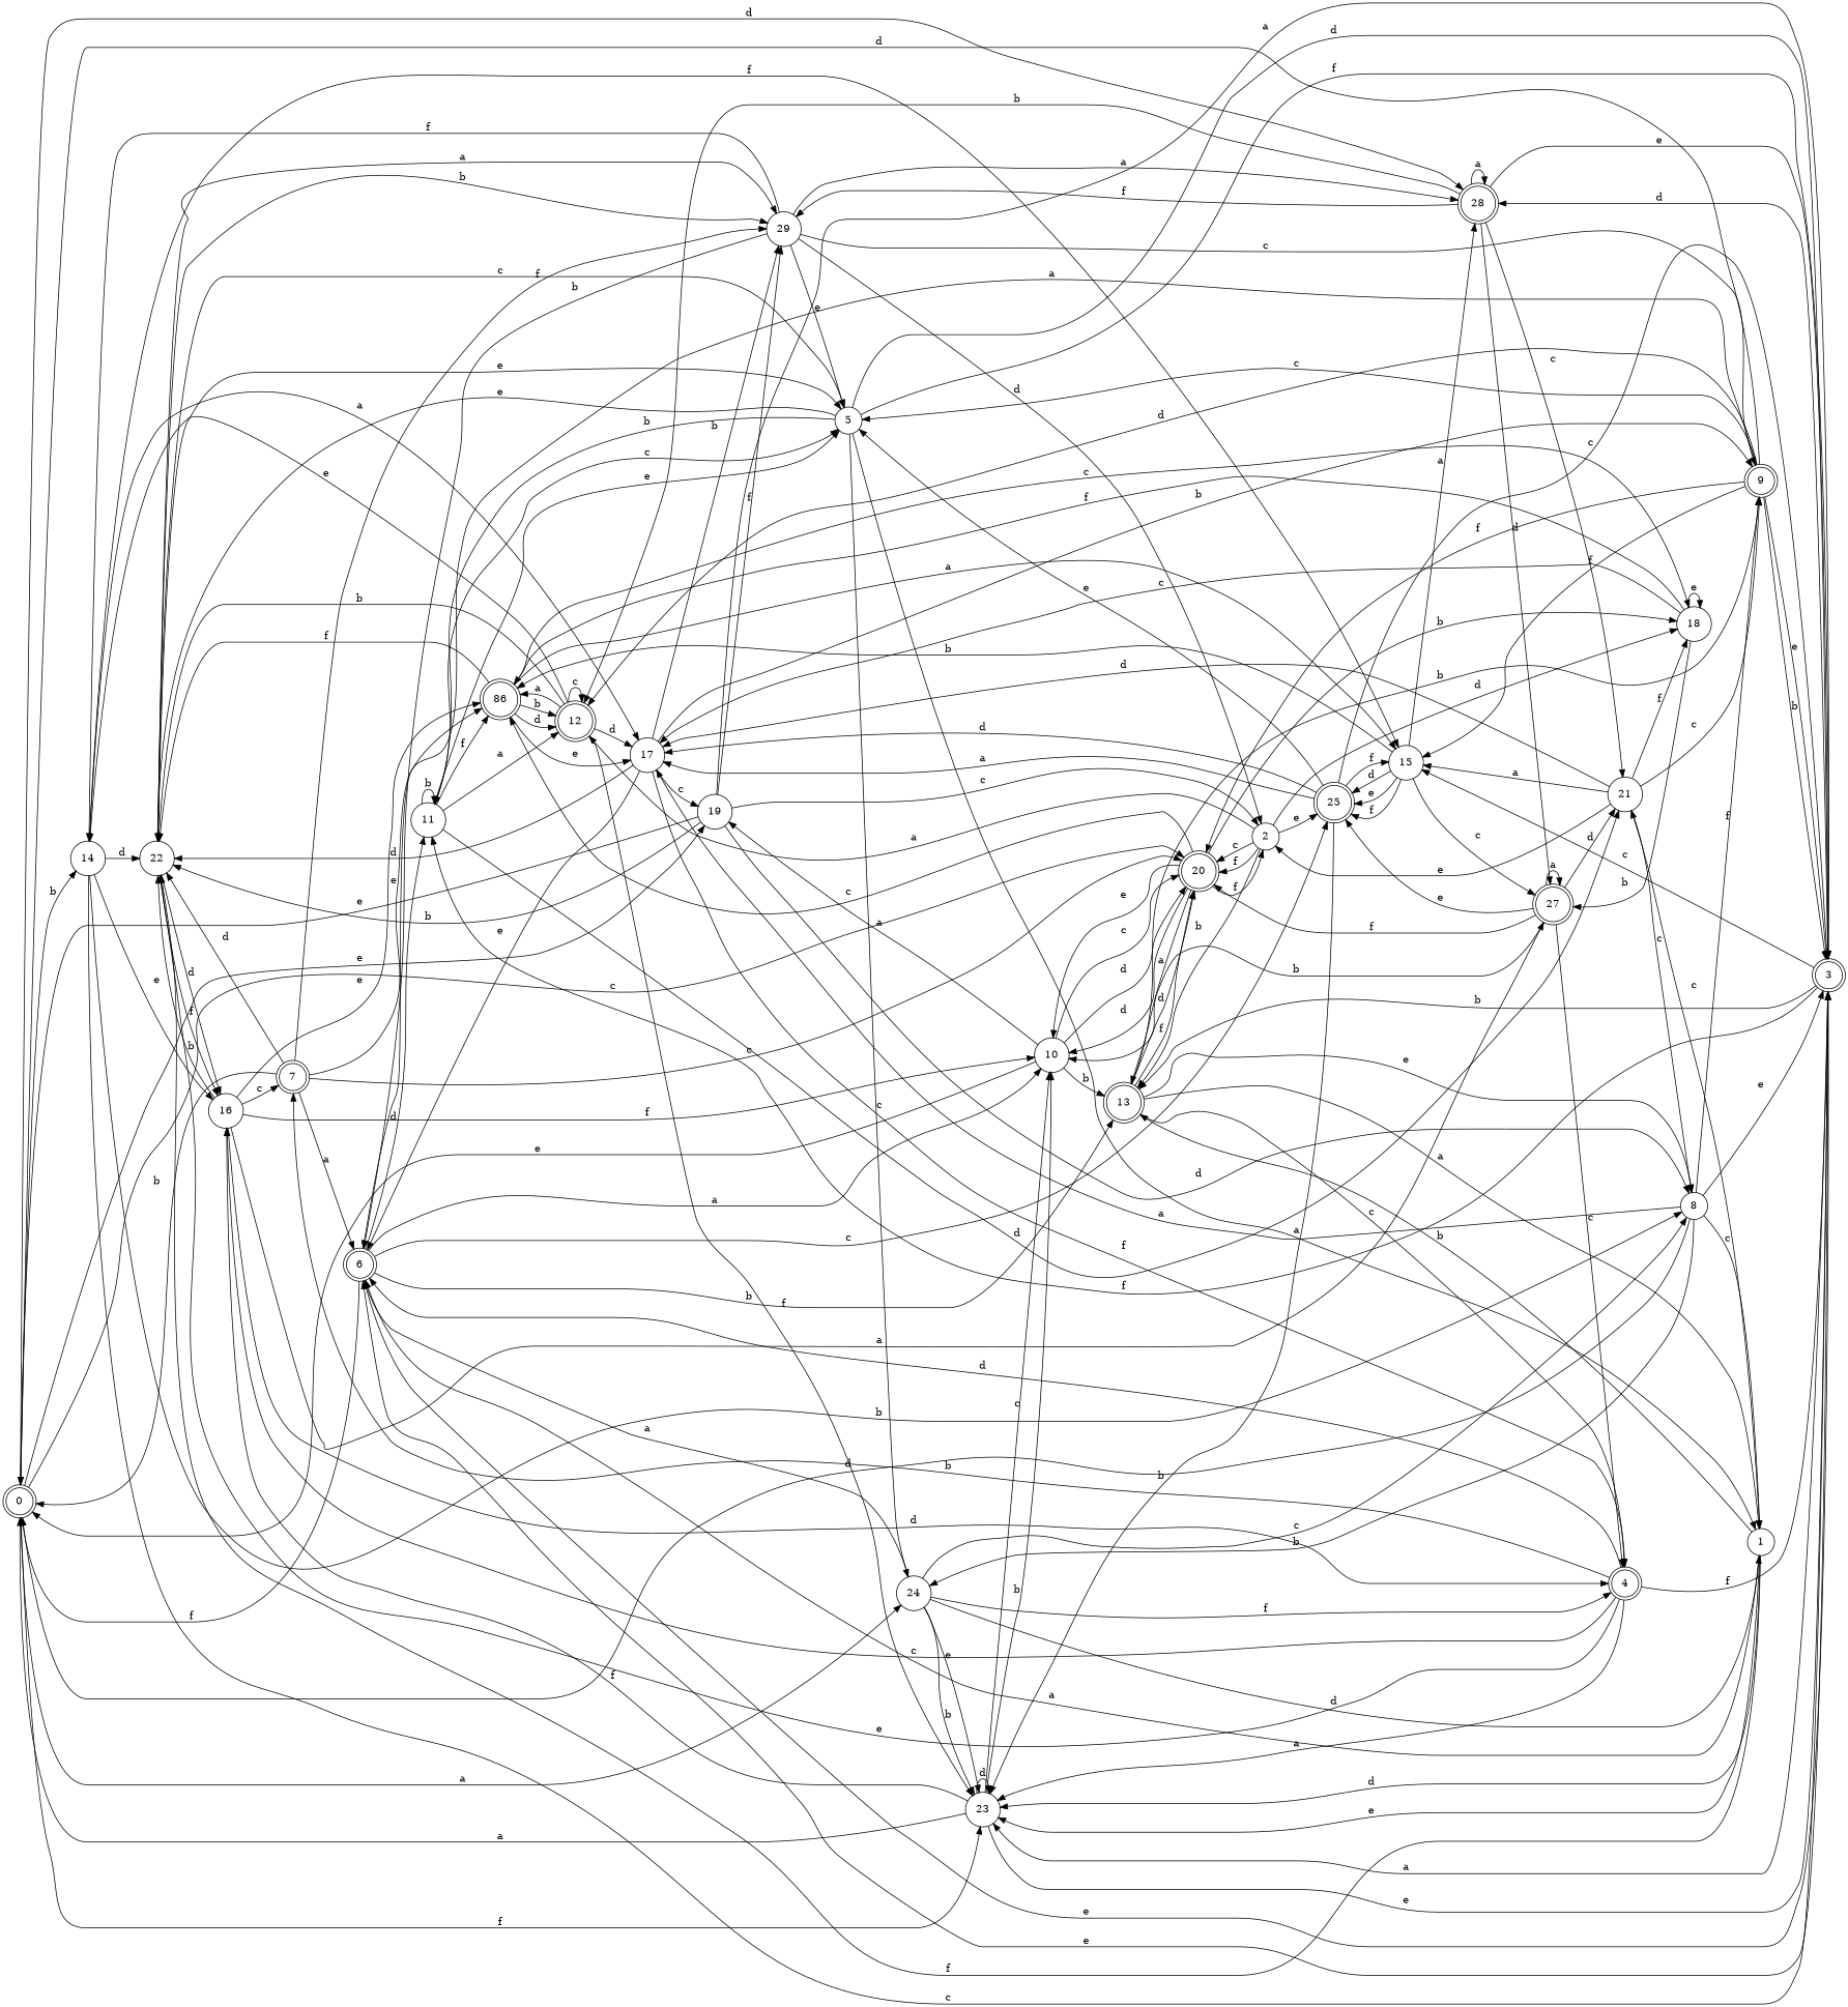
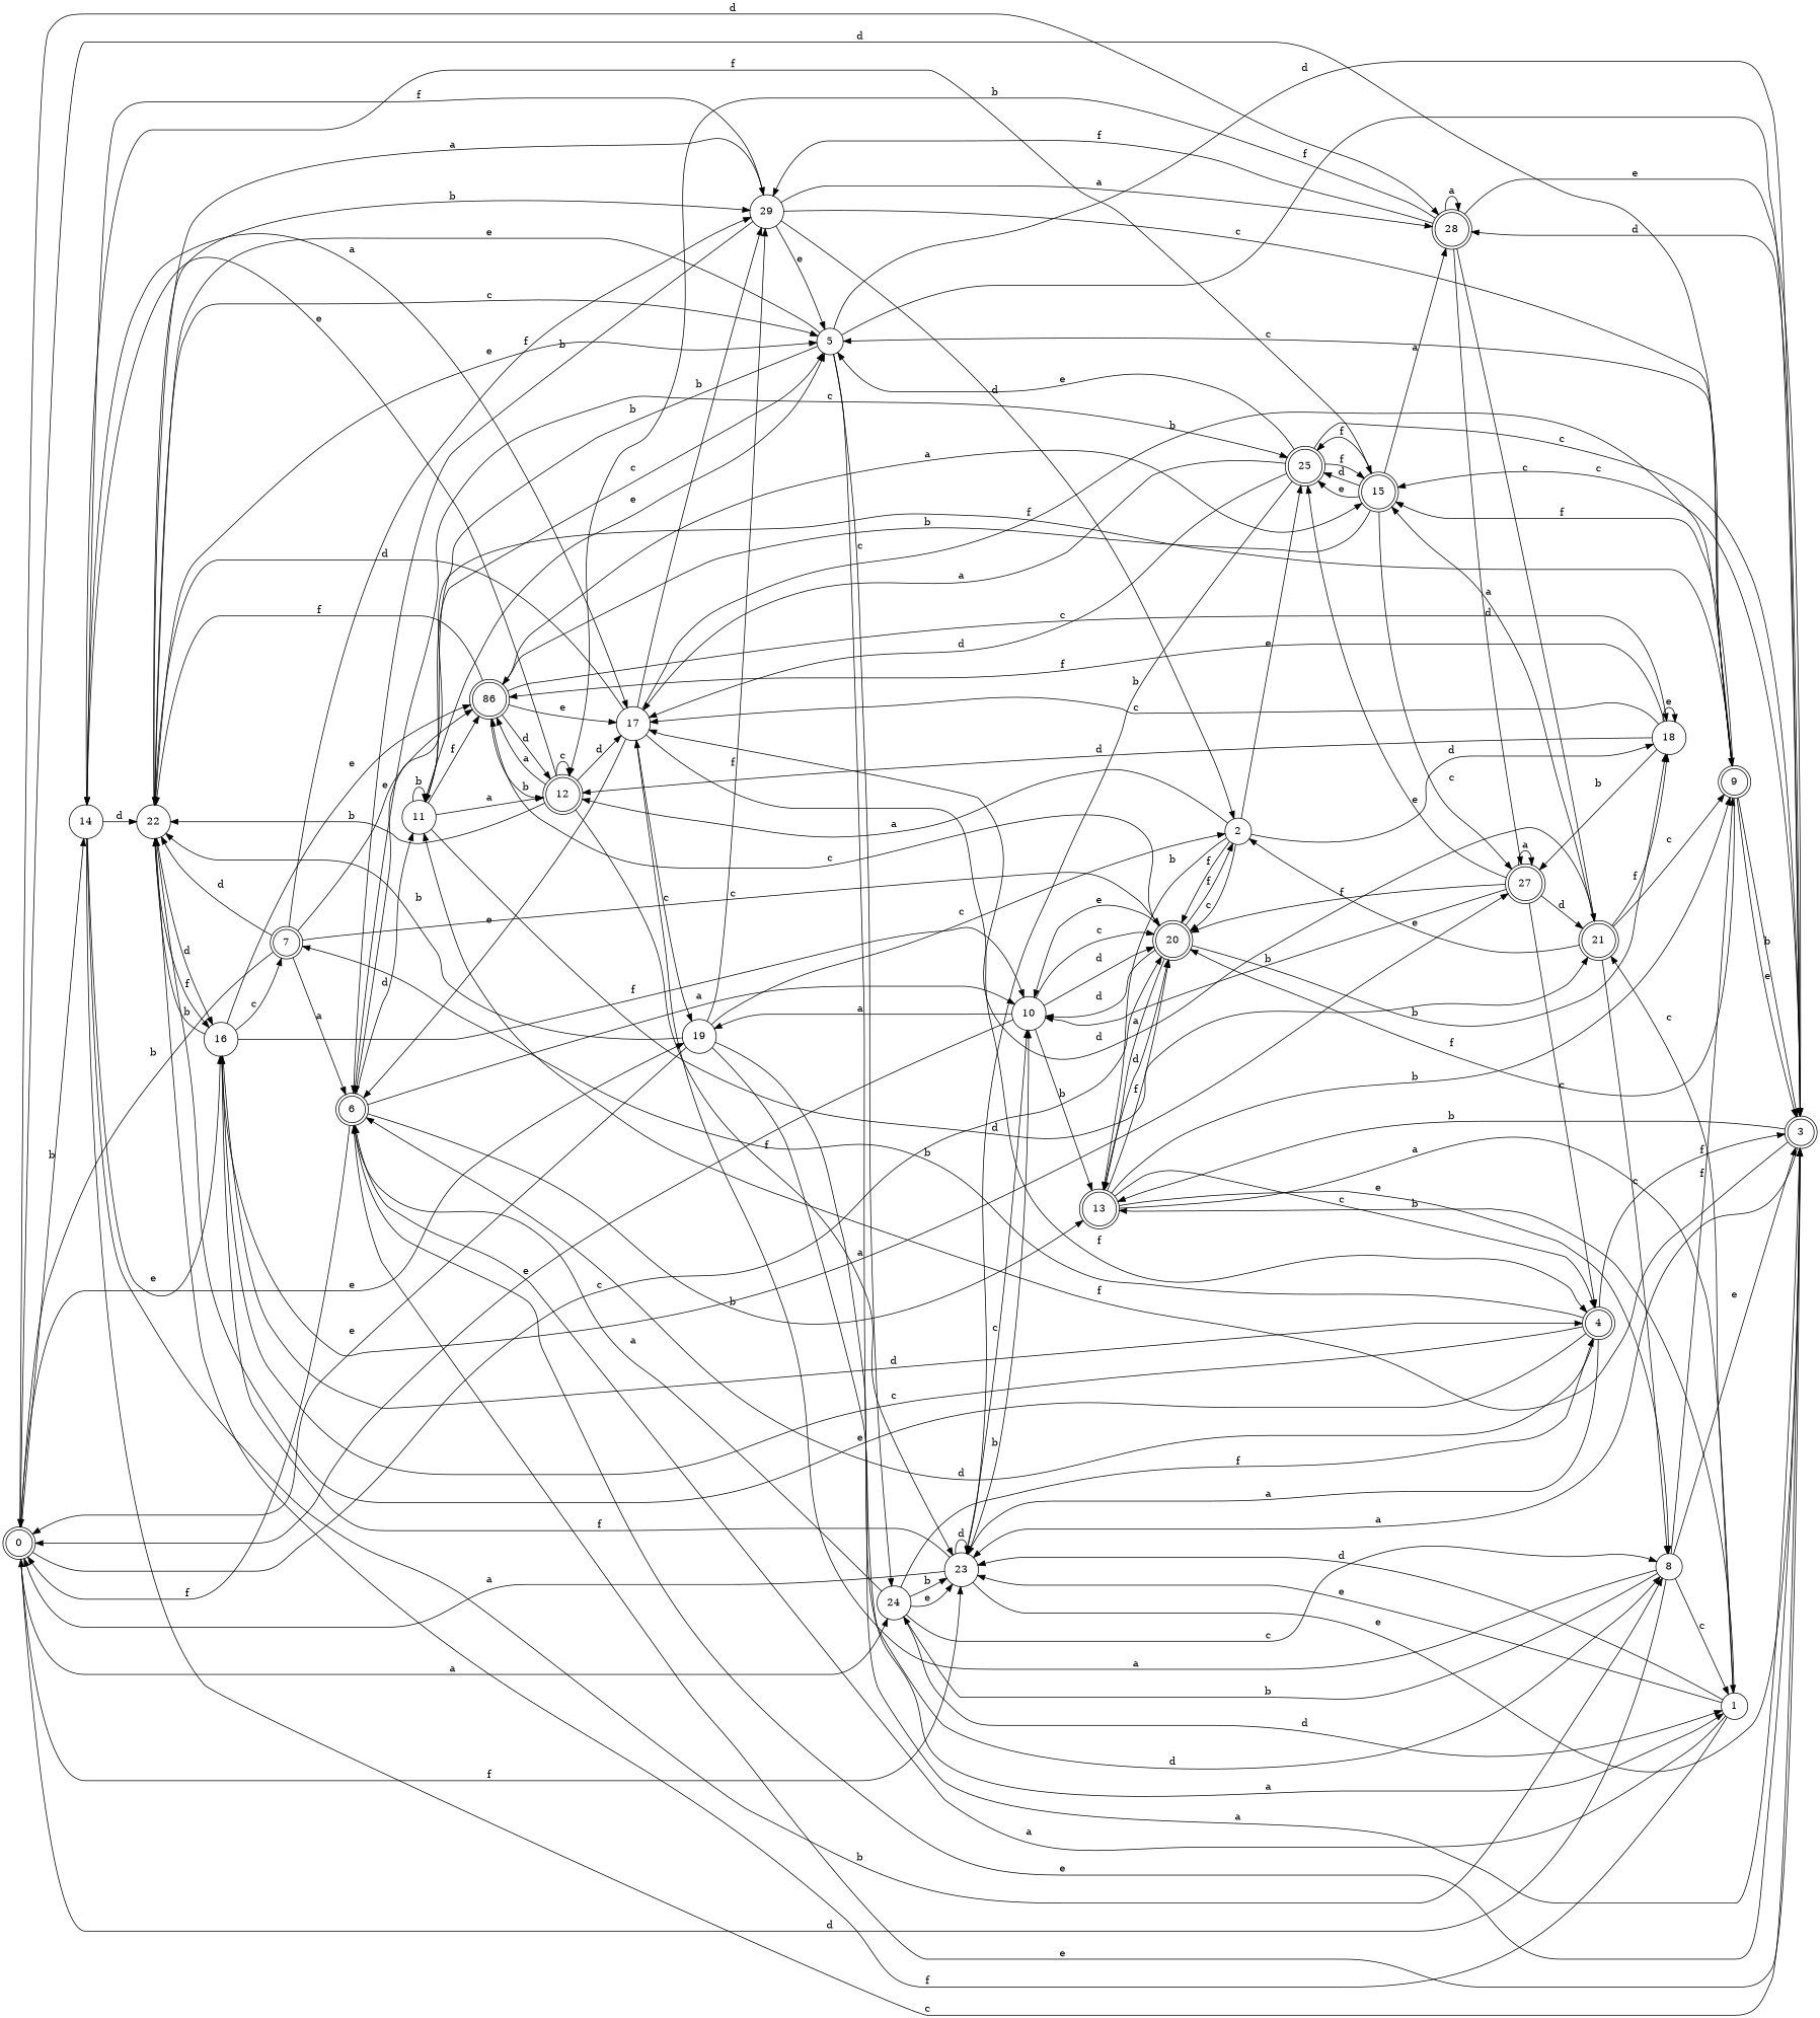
  digraph {
    rankdir=LR
    node [color=black fillcolor=white shape=doublecircle style="rounded,filled"]
    n1 [label=0]
    n2 [label=14 shape=circle style=filled]
    n3 [label=19 shape=circle style=filled]
    n4 [label=20]
    n5 [label=23 shape=circle style=filled]
    n6 [label=24 shape=circle]
    n7 [label=28]
    n8 [label=22 shape=circle style=filled]
    n9 [label=3]
-   n10 [label=15 shape=circle]
+   n10 [label=15]
    n11 [label=16 shape=circle style=filled]
    n12 [label=8 shape=circle style=filled]
    n13 [label=17 shape=circle style=filled]
    n14 [label=2 shape=circle style=filled]
    n15 [label=29 shape=circle]
    n16 [label=13]
    n17 [label=18 shape=circle style=filled]
    n18 [label=10 shape=circle style=filled]
    n19 [label=86]
    n20 [label=1 shape=circle style=filled]
    n21 [label=6]
    n22 [label=4]
-   n23 [label=21 shape=circle]
+   n23 [label=21]
    n24 [label=12]
    n25 [label=27]
    n26 [label=25]
    n27 [label=11 shape=circle style=filled]
    n28 [label=9]
    n29 [label=5 shape=circle style=filled]
    n30 [label=7]
    n1 -> n2 [label=b]
    n1 -> n3 [label=e]
    n1 -> n4 [label=c]
    n1 -> n5 [label=f]
    n1 -> n6 [label=a]
    n1 -> n7 [label=d]
    n2 -> n8 [label=d]
    n2 -> n9 [label=c]
    n2 -> n10 [label=f]
    n2 -> n11 [label=e]
    n2 -> n12 [label=b]
    n2 -> n13 [label=a]
    n3 -> n1 [label=e]
    n3 -> n8 [label=b]
    n3 -> n9 [label=a]
    n3 -> n12 [label=d]
    n3 -> n14 [label=c]
    n3 -> n15 [label=f]
    n4 -> n14 [label=f]
    n4 -> n16 [label=a]
    n4 -> n17 [label=b]
    n4 -> n18 [label=d]
    n4 -> n18 [label=e]
    n4 -> n19 [label=c]
    n5 -> n1 [label=a]
    n5 -> n5 [label=d]
    n5 -> n9 [label=e]
    n5 -> n11 [label=f]
    n5 -> n18 [label=b]
    n5 -> n18 [label=c]
    n6 -> n5 [label=b]
    n6 -> n5 [label=e]
    n6 -> n12 [label=c]
    n6 -> n20 [label=d]
    n6 -> n21 [label=a]
    n6 -> n22 [label=f]
    n7 -> n7 [label=a]
    n7 -> n9 [label=e]
    n7 -> n15 [label=f]
    n7 -> n23 [label=c]
    n7 -> n24 [label=b]
    n7 -> n25 [label=d]
    n8 -> n11 [label=d]
    n8 -> n11 [label=f]
    n8 -> n15 [label=a]
    n8 -> n15 [label=b]
    n8 -> n29 [label=c]
    n8 -> n29 [label=e]
    n9 -> n5 [label=a]
    n9 -> n7 [label=d]
    n9 -> n10 [label=c]
    n9 -> n16 [label=b]
    n9 -> n21 [label=e]
    n9 -> n27 [label=f]
    n10 -> n7 [label=a]
    n10 -> n19 [label=b]
    n10 -> n25 [label=c]
    n10 -> n26 [label=d]
    n10 -> n26 [label=e]
    n10 -> n26 [label=f]
    n11 -> n8 [label=b]
    n11 -> n18 [label=f]
    n11 -> n19 [label=e]
    n11 -> n22 [label=d]
    n11 -> n25 [label=a]
    n11 -> n30 [label=c]
    n12 -> n1 [label=d]
    n12 -> n6 [label=b]
    n12 -> n9 [label=e]
    n12 -> n13 [label=a]
    n12 -> n20 [label=c]
    n12 -> n28 [label=f]
    n13 -> n3 [label=c]
    n13 -> n8 [label=d]
    n13 -> n15 [label=b]
    n13 -> n21 [label=e]
    n13 -> n22 [label=f]
    n13 -> n28 [label=b]
    n14 -> n4 [label=c]
    n14 -> n4 [label=f]
    n14 -> n16 [label=b]
    n14 -> n17 [label=d]
    n14 -> n24 [label=a]
    n14 -> n26 [label=e]
    n15 -> n2 [label=f]
    n15 -> n7 [label=a]
    n15 -> n14 [label=d]
    n15 -> n21 [label=b]
    n15 -> n28 [label=c]
    n15 -> n29 [label=e]
    n16 -> n4 [label=d]
    n16 -> n4 [label=f]
    n16 -> n12 [label=e]
    n16 -> n20 [label=a]
    n16 -> n22 [label=c]
    n16 -> n28 [label=b]
    n17 -> n13 [label=c]
    n17 -> n17 [label=e]
    n17 -> n19 [label=f]
-   n28 -> n24 [label=d]
+   n17 -> n24 [label=d]
    n17 -> n25 [label=b]
    n18 -> n1 [label=e]
    n18 -> n3 [label=a]
    n18 -> n4 [label=c]
    n18 -> n4 [label=d]
    n18 -> n16 [label=b]
    n19 -> n8 [label=f]
    n19 -> n10 [label=a]
    n19 -> n13 [label=e]
    n19 -> n17 [label=c]
    n19 -> n24 [label=b]
    n19 -> n24 [label=d]
    n20 -> n5 [label=d]
    n20 -> n5 [label=e]
    n20 -> n8 [label=f]
    n20 -> n16 [label=b]
    n20 -> n21 [label=a]
    n20 -> n23 [label=c]
    n21 -> n1 [label=f]
    n21 -> n9 [label=e]
    n21 -> n16 [label=b]
    n21 -> n18 [label=a]
    n21 -> n26 [label=c]
    n21 -> n27 [label=d]
    n22 -> n5 [label=a]
    n22 -> n8 [label=e]
    n22 -> n9 [label=f]
    n22 -> n11 [label=c]
    n22 -> n21 [label=d]
    n22 -> n30 [label=b]
    n23 -> n10 [label=a]
    n23 -> n12 [label=c]
    n23 -> n13 [label=d]
    n23 -> n14 [label=e]
    n23 -> n17 [label=f]
    n23 -> n28 [label=c]
    n24 -> n2 [label=e]
    n24 -> n5 [label=f]
    n24 -> n8 [label=b]
    n24 -> n13 [label=d]
    n24 -> n19 [label=a]
    n24 -> n24 [label=c]
    n25 -> n4 [label=f]
    n25 -> n18 [label=b]
    n25 -> n22 [label=c]
    n25 -> n23 [label=d]
    n25 -> n25 [label=a]
    n25 -> n26 [label=e]
    n26 -> n5 [label=b]
    n26 -> n9 [label=c]
    n26 -> n10 [label=f]
    n26 -> n13 [label=a]
    n26 -> n13 [label=d]
    n26 -> n29 [label=e]
    n27 -> n19 [label=f]
    n27 -> n23 [label=d]
    n27 -> n24 [label=a]
    n27 -> n27 [label=b]
    n27 -> n29 [label=c]
    n27 -> n29 [label=e]
    n28 -> n1 [label=d]
    n28 -> n4 [label=f]
    n28 -> n9 [label=b]
    n28 -> n9 [label=e]
    n28 -> n10 [label=f]
-   n28 -> n21 [label=a]
+   n28 -> n21 [label=f]
    n28 -> n29 [label=c]
    n29 -> n6 [label=c]
    n29 -> n8 [label=e]
    n29 -> n9 [label=d]
    n29 -> n9 [label=f]
    n29 -> n20 [label=a]
    n29 -> n27 [label=b]
    n30 -> n1 [label=b]
    n30 -> n4 [label=c]
    n30 -> n8 [label=d]
    n30 -> n15 [label=f]
    n30 -> n19 [label=e]
    n30 -> n21 [label=a]
  }
